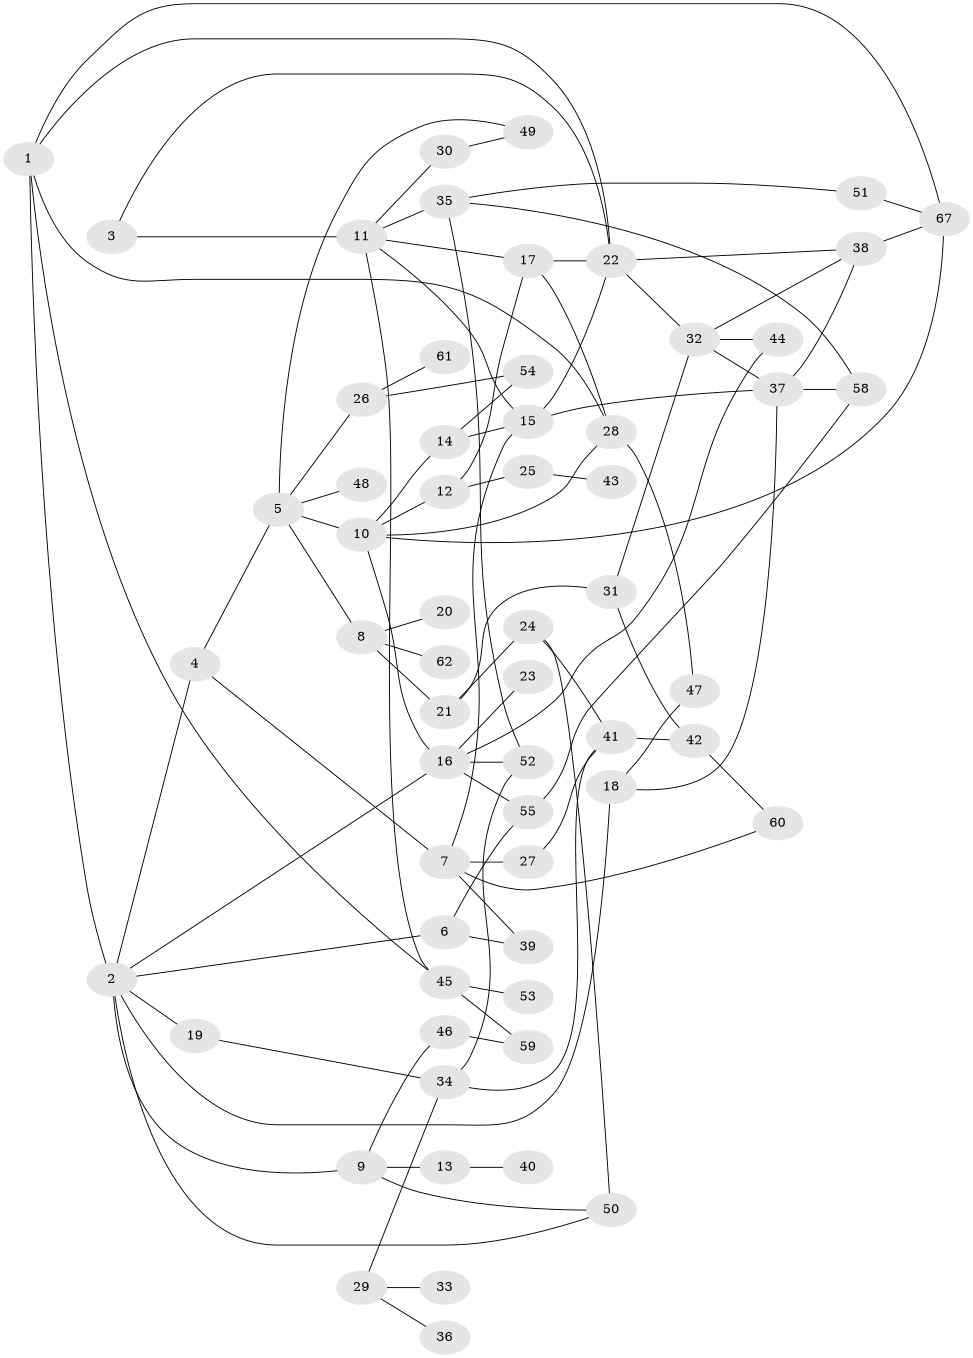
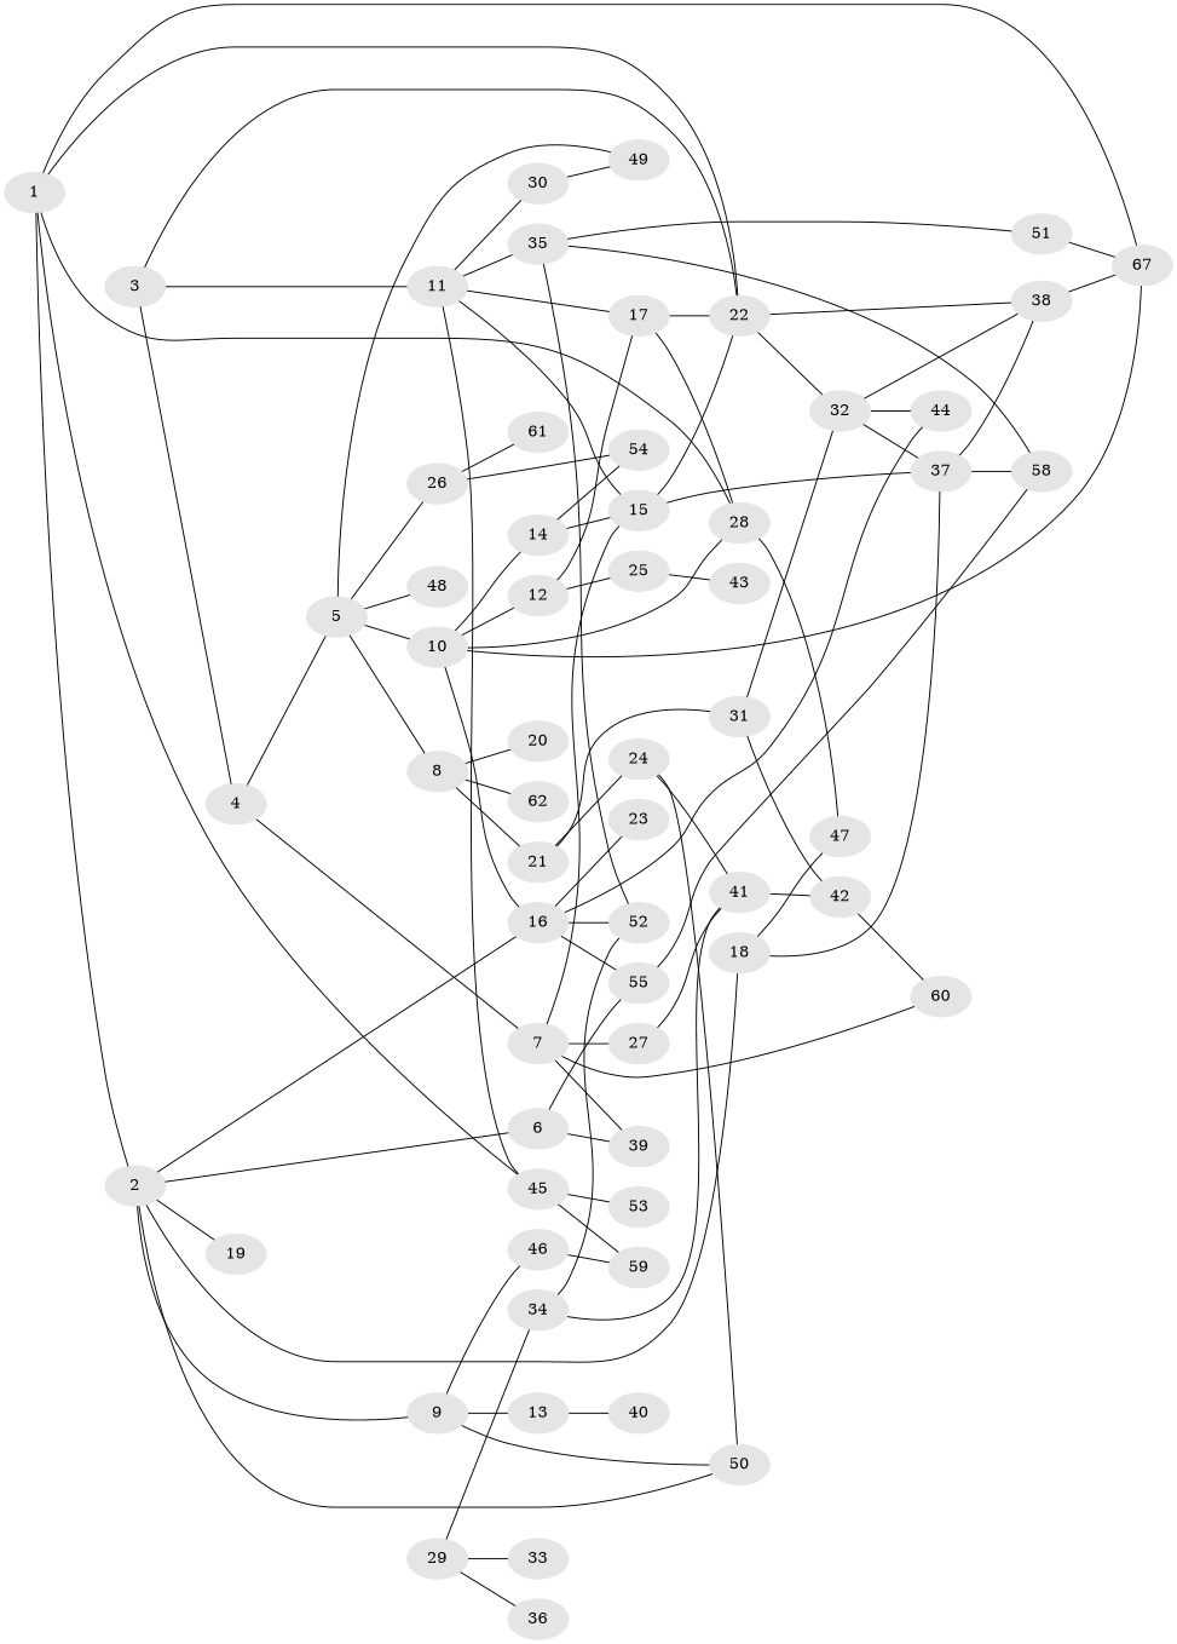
  graph {
    rankdir=LR
    node [color=gray90 style=filled]
    edge [weight=1.0]
    1
    2
    22
    28
    n5 [label=67]
    45
    4
    6
    9
    16
    18
    19
    50
    3
    11
    32
    38
    47
    5
    7
    39
    55
    13
    46
    23
    44
    52
    37
    34
    15
    17
    30
    35
    8
    10
    26
    48
    49
    27
    60
    20
    21
    62
    12
    14
    54
    61
    58
    41
    24
    31
    40
    59
    25
    51
    53
    43
    29
    33
    36
    42
    1 -- 2
    1 -- 22 [weight=2.0]
    1 -- 28
    1 -- n5
    1 -- 45
-   2 -- 4
+   3 -- 4
    2 -- 6
    2 -- 9
    2 -- 16
    2 -- 18
    2 -- 19
    2 -- 50
    22 -- 32
    22 -- 38
    28 -- 47
    45 -- 59
    45 -- 53
    4 -- 5
    4 -- 7
    6 -- 39
    6 -- 55
    9 -- 50
    9 -- 13
    9 -- 46
    16 -- 55
    16 -- 23 [weight=2.0]
    16 -- 44
    16 -- 52
    18 -- 47
    18 -- 37
-   19 -- 34
    3 -- 22
    3 -- 11
    11 -- 45
    11 -- 15
    11 -- 17
    11 -- 30
    11 -- 35
    32 -- 38
    32 -- 44
    32 -- 37
    38 -- n5
    5 -- 8
    5 -- 10
    5 -- 26
    5 -- 48
    5 -- 49
    7 -- 39
    7 -- 15
    7 -- 27
    7 -- 60
    55 -- 58
    13 -- 40
    46 -- 59
    37 -- 38
    37 -- 58
    34 -- 52
    34 -- 41
    15 -- 22
    15 -- 37
    17 -- 22
    17 -- 28
    30 -- 49
    35 -- 52
    35 -- 58
    35 -- 51
    8 -- 20
    8 -- 21
    8 -- 62
    10 -- 28
    10 -- n5
    10 -- 16
    10 -- 12
    10 -- 14
    26 -- 54
    26 -- 61
    27 -- 41
    21 -- 24
    21 -- 31
    12 -- 17
    12 -- 25
    14 -- 15
    14 -- 54
    41 -- 42
    24 -- 50
    24 -- 41 [weight=2.0]
    31 -- 32
    31 -- 42
    25 -- 43
    51 -- n5
    29 -- 34
    29 -- 33
    29 -- 36
    42 -- 60
  }
